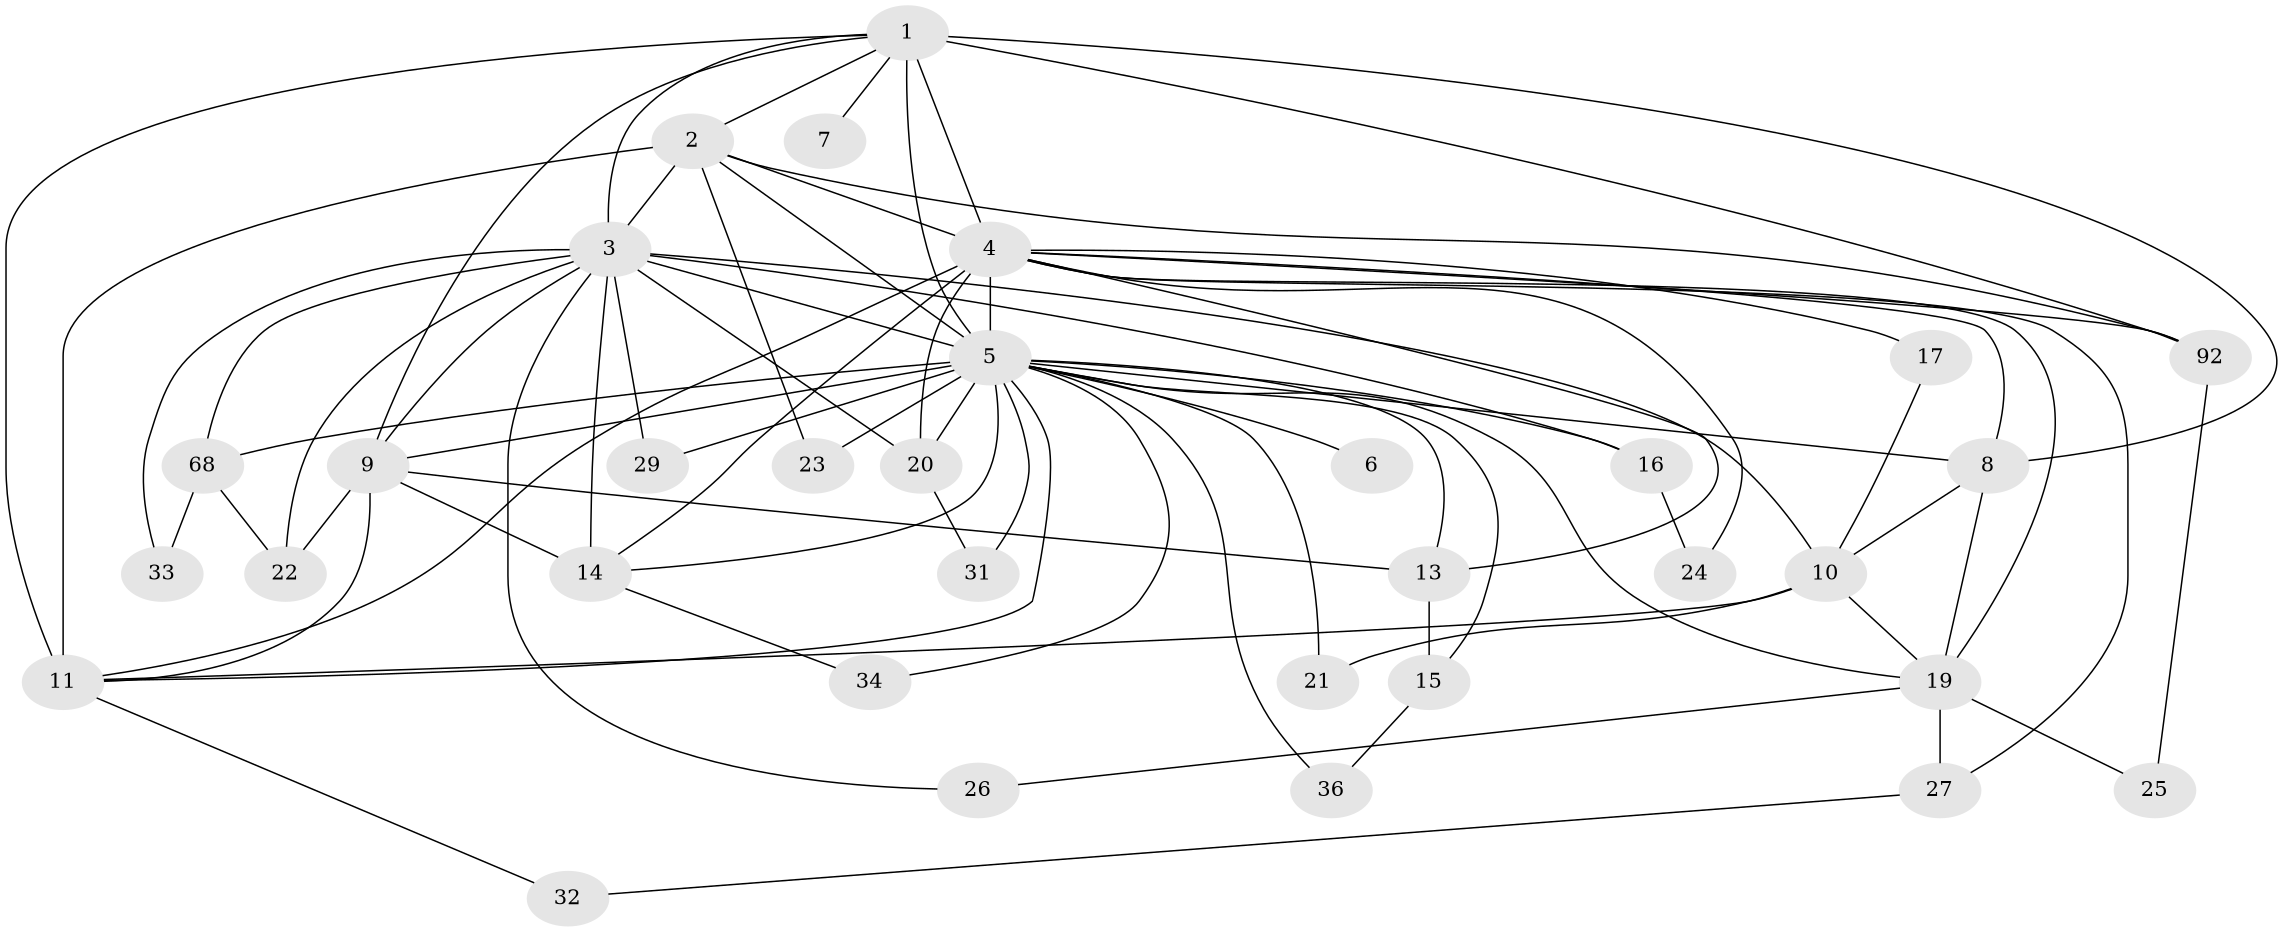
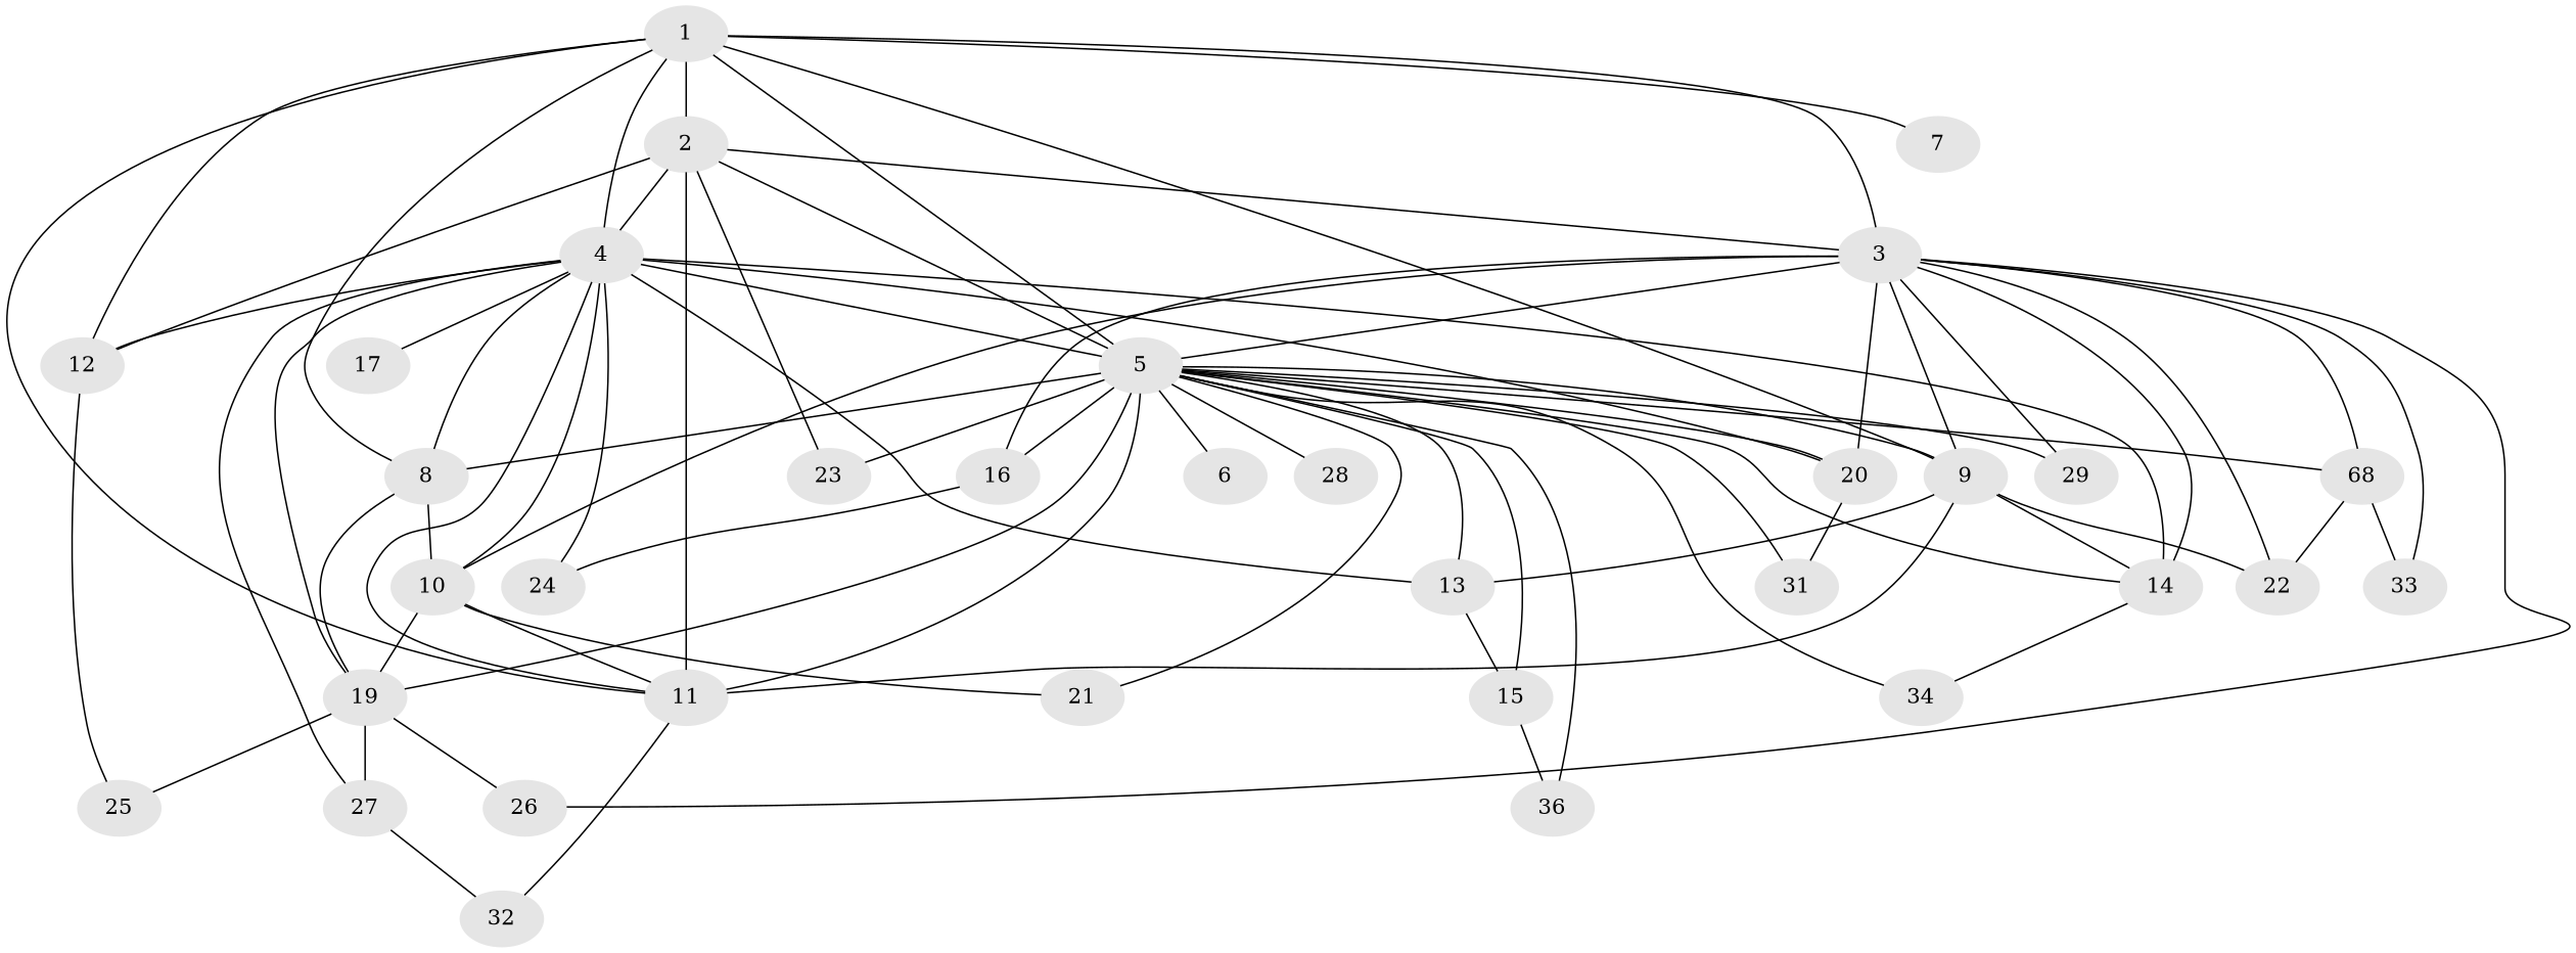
  graph {
    fontname="DejaVu Serif"
    node [color=gray90 fontname="DejaVu Serif" style=filled]
    edge [fontname="DejaVu Serif" weight=1.0]
    1
    2
    3
    4
    5
    7
    8
    9
    11
-   12 [label=92]
+   12
    23
    10
    16
    n14 [label=68]
    20
    22
    26
    29
    33
    14
    13
    17
    19
    24
    27
    6
    15
    21
+   28
    31
    34
    36
    32
    25
    1 -- 2 [weight=3.0]
    1 -- 3 [weight=2.0]
    1 -- 4 [weight=3.0]
    1 -- 5 [weight=3.0]
    1 -- 7
    1 -- 8
    1 -- 9
    1 -- 11
    1 -- 12 [weight=2.0]
    2 -- 3 [weight=6.0]
    2 -- 4 [weight=6.0]
    2 -- 5 [weight=6.0]
    2 -- 11 [weight=10.0]
    2 -- 12
    2 -- 23
    3 -- 5 [weight=4.0]
    3 -- 9 [weight=5.0]
    3 -- 10
    3 -- 16 [weight=2.0]
    3 -- n14
    3 -- 20
    3 -- 22
    3 -- 26
    3 -- 29
    3 -- 33
    3 -- 14 [weight=4.0]
    4 -- 5 [weight=4.0]
    4 -- 8
    4 -- 11
    4 -- 12
-   17 -- 10
+   4 -- 10
    4 -- 20
    4 -- 14
    4 -- 13
    4 -- 17
    4 -- 19
    4 -- 24
    4 -- 27
    5 -- 8
    5 -- 9
    5 -- 11 [weight=2.0]
    5 -- 23 [weight=2.0]
    5 -- 16
    5 -- n14
    5 -- 20
    5 -- 29
    5 -- 14 [weight=2.0]
    5 -- 13
    5 -- 19
    5 -- 6
    5 -- 15
    5 -- 21
+   5 -- 28 [weight=2.0]
    5 -- 31
    5 -- 34
    5 -- 36
    8 -- 10
    8 -- 19
    9 -- 11
    9 -- 22
    9 -- 14
    9 -- 13
    11 -- 32
    12 -- 25
    10 -- 11 [weight=3.0]
    10 -- 19
    10 -- 21
    16 -- 24
    n14 -- 22
    n14 -- 33
    20 -- 31
    14 -- 34
    13 -- 15
    19 -- 26
    19 -- 27
    19 -- 25
    27 -- 32
    15 -- 36
  }
